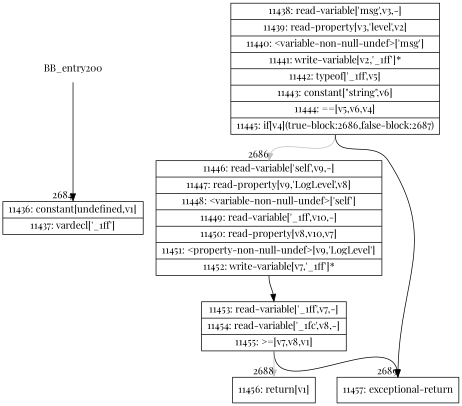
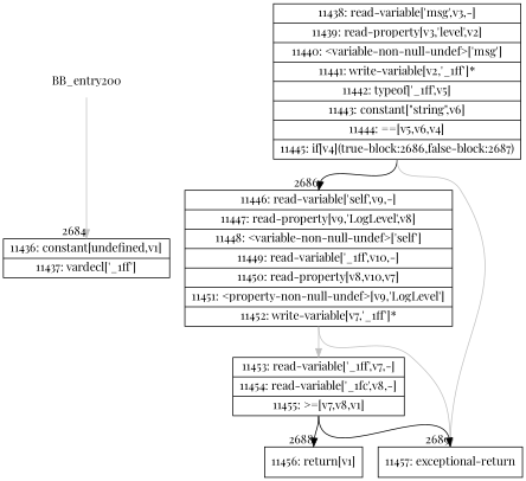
  digraph {
    fontname="Playfair Display"
    rankdir=TD
    node [fontname="Playfair Display" shape=record]
    edge [fontname="Playfair Display" headport=n tailport=s]
    n1 [label=BB_entry200 shape=none]
    n2 [label="{11436: constant[undefined,v1]|11437: vardecl['_1ff']}"]
    n3 [label="{11438: read-variable['msg',v3,-]|11439: read-property[v3,'level',v2]|11440: \<variable-non-null-undef\>['msg']|11441: write-variable[v2,'_1ff']*|11442: typeof['_1ff',v5]|11443: constant[\"string\",v6]|11444: ==[v5,v6,v4]|11445: if[v4](true-block:2686,false-block:2687)}"]
    n4 [label="{11446: read-variable['self',v9,-]|11447: read-property[v9,'LogLevel',v8]|11448: \<variable-non-null-undef\>['self']|11449: read-variable['_1ff',v10,-]|11450: read-property[v8,v10,v7]|11451: \<property-non-null-undef\>[v9,'LogLevel']|11452: write-variable[v7,'_1ff']*}"]
    n5 [label="{11457: exceptional-return}"]
    n6 [label="{11453: read-variable['_1ff',v7,-]|11454: read-variable['_1fc',v8,-]|11455: \>=[v7,v8,v1]}"]
    n7 [label="{11456: return[v1]}"]
-   n1 -> n2 [headlabel="    2684"]
-   n3 -> n4 [headlabel="      2686" color=gray]
-   n3 -> n5 [color=black headlabel="      2689"]
-   n4 -> n6
+   n1 -> n2 [headlabel="    2684" color=gray]
+   n3 -> n4 [headlabel="      2686"]
+   n3 -> n5 [color=gray headlabel="      2689"]
+   n4 -> n5 [color=gray]
+   n4 -> n6 [color=gray]
    n6 -> n5 [color=black]
-   n6 -> n7 [headlabel="      2688" color=gray]
+   n6 -> n7 [headlabel="      2688"]
  }
